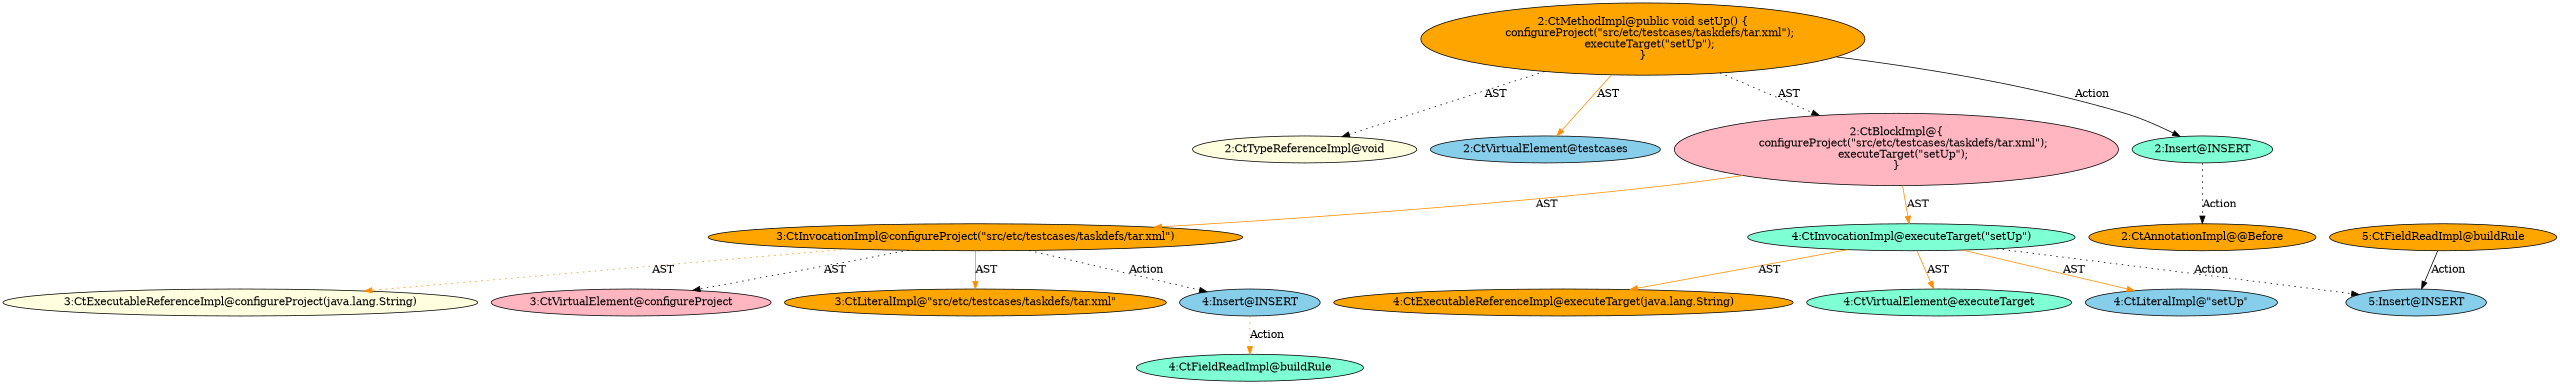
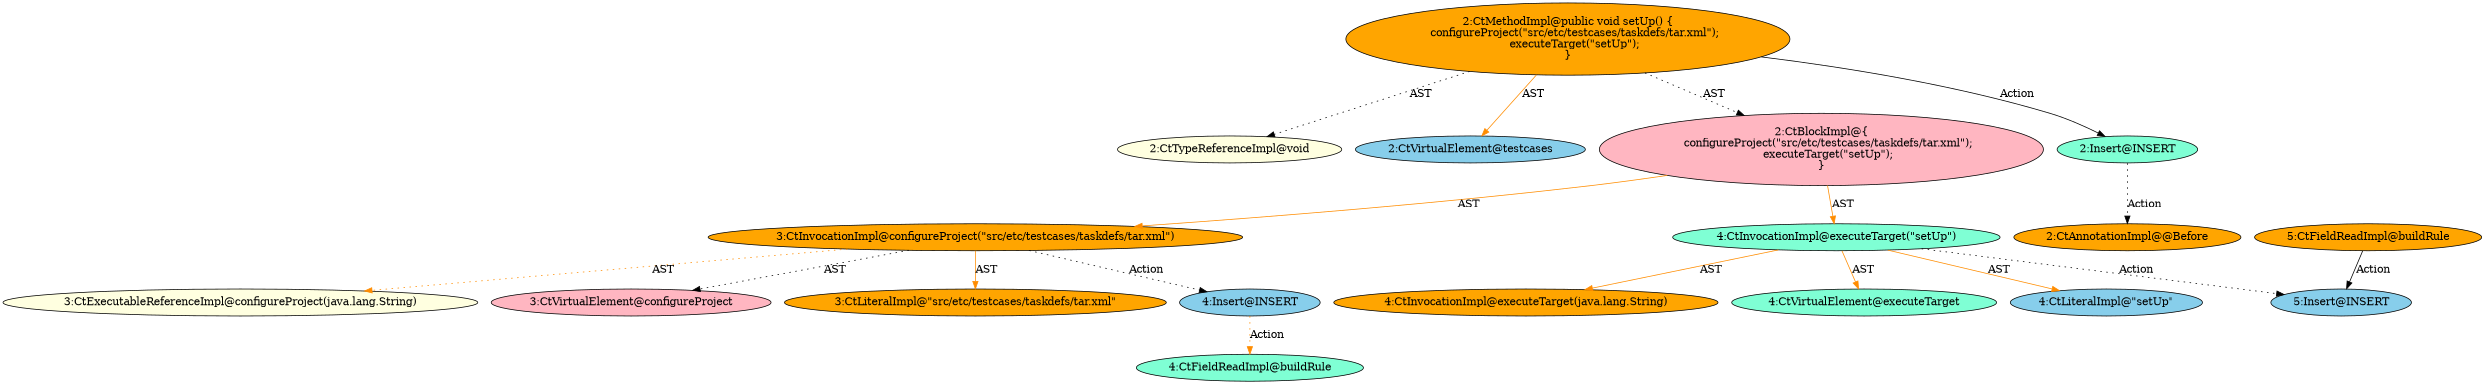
  digraph {
    node [fillcolor=orange shape=ellipse style=filled]
    edge [color=darkorange style=solid]
    n1 [fillcolor=lightyellow label="2:CtTypeReferenceImpl@void"]
    n2 [fillcolor=skyblue label="2:CtVirtualElement@testcases"]
    n3 [fillcolor=lightyellow label="3:CtExecutableReferenceImpl@configureProject(java.lang.String)"]
    n4 [fillcolor=lightpink label="3:CtVirtualElement@configureProject"]
    n5 [label="3:CtLiteralImpl@\"src/etc/testcases/taskdefs/tar.xml\""]
    n6 [label="3:CtInvocationImpl@configureProject(\"src/etc/testcases/taskdefs/tar.xml\")"]
    n7 [fillcolor=skyblue label="4:Insert@INSERT"]
    n8 [fillcolor=aquamarine label="4:CtFieldReadImpl@buildRule"]
-   n9 [label="4:CtExecutableReferenceImpl@executeTarget(java.lang.String)"]
+   n9 [label="4:CtInvocationImpl@executeTarget(java.lang.String)"]
    n10 [fillcolor=aquamarine label="4:CtVirtualElement@executeTarget"]
    n11 [fillcolor=skyblue label="4:CtLiteralImpl@\"setUp\""]
    n12 [fillcolor=aquamarine label="4:CtInvocationImpl@executeTarget(\"setUp\")"]
    n13 [fillcolor=skyblue label="5:Insert@INSERT"]
    n14 [fillcolor=lightpink label="2:CtBlockImpl@\{\n    configureProject(\"src/etc/testcases/taskdefs/tar.xml\");\n    executeTarget(\"setUp\");\n\}"]
    n15 [label="2:CtMethodImpl@public void setUp() \{\n    configureProject(\"src/etc/testcases/taskdefs/tar.xml\");\n    executeTarget(\"setUp\");\n\}"]
    n16 [fillcolor=aquamarine label="2:Insert@INSERT"]
    n17 [label="2:CtAnnotationImpl@@Before"]
    n18 [label="5:CtFieldReadImpl@buildRule"]
    n6 -> n3 [label=AST style=dotted]
    n6 -> n4 [color=black label=AST style=dotted]
    n6 -> n5 [label=AST]
    n6 -> n7 [color=black label=Action style=dotted]
    n7 -> n8 [label=Action style=dotted]
    n12 -> n9 [label=AST]
    n12 -> n10 [label=AST]
    n12 -> n11 [label=AST]
    n12 -> n13 [color=black label=Action style=dotted]
    n14 -> n6 [label=AST]
    n14 -> n12 [label=AST]
    n15 -> n1 [color=black label=AST style=dotted]
    n15 -> n2 [label=AST]
    n15 -> n14 [color=black label=AST style=dotted]
    n15 -> n16 [color=black label=Action]
    n16 -> n17 [color=black label=Action style=dotted]
    n18 -> n13 [color=black label=Action]
  }
